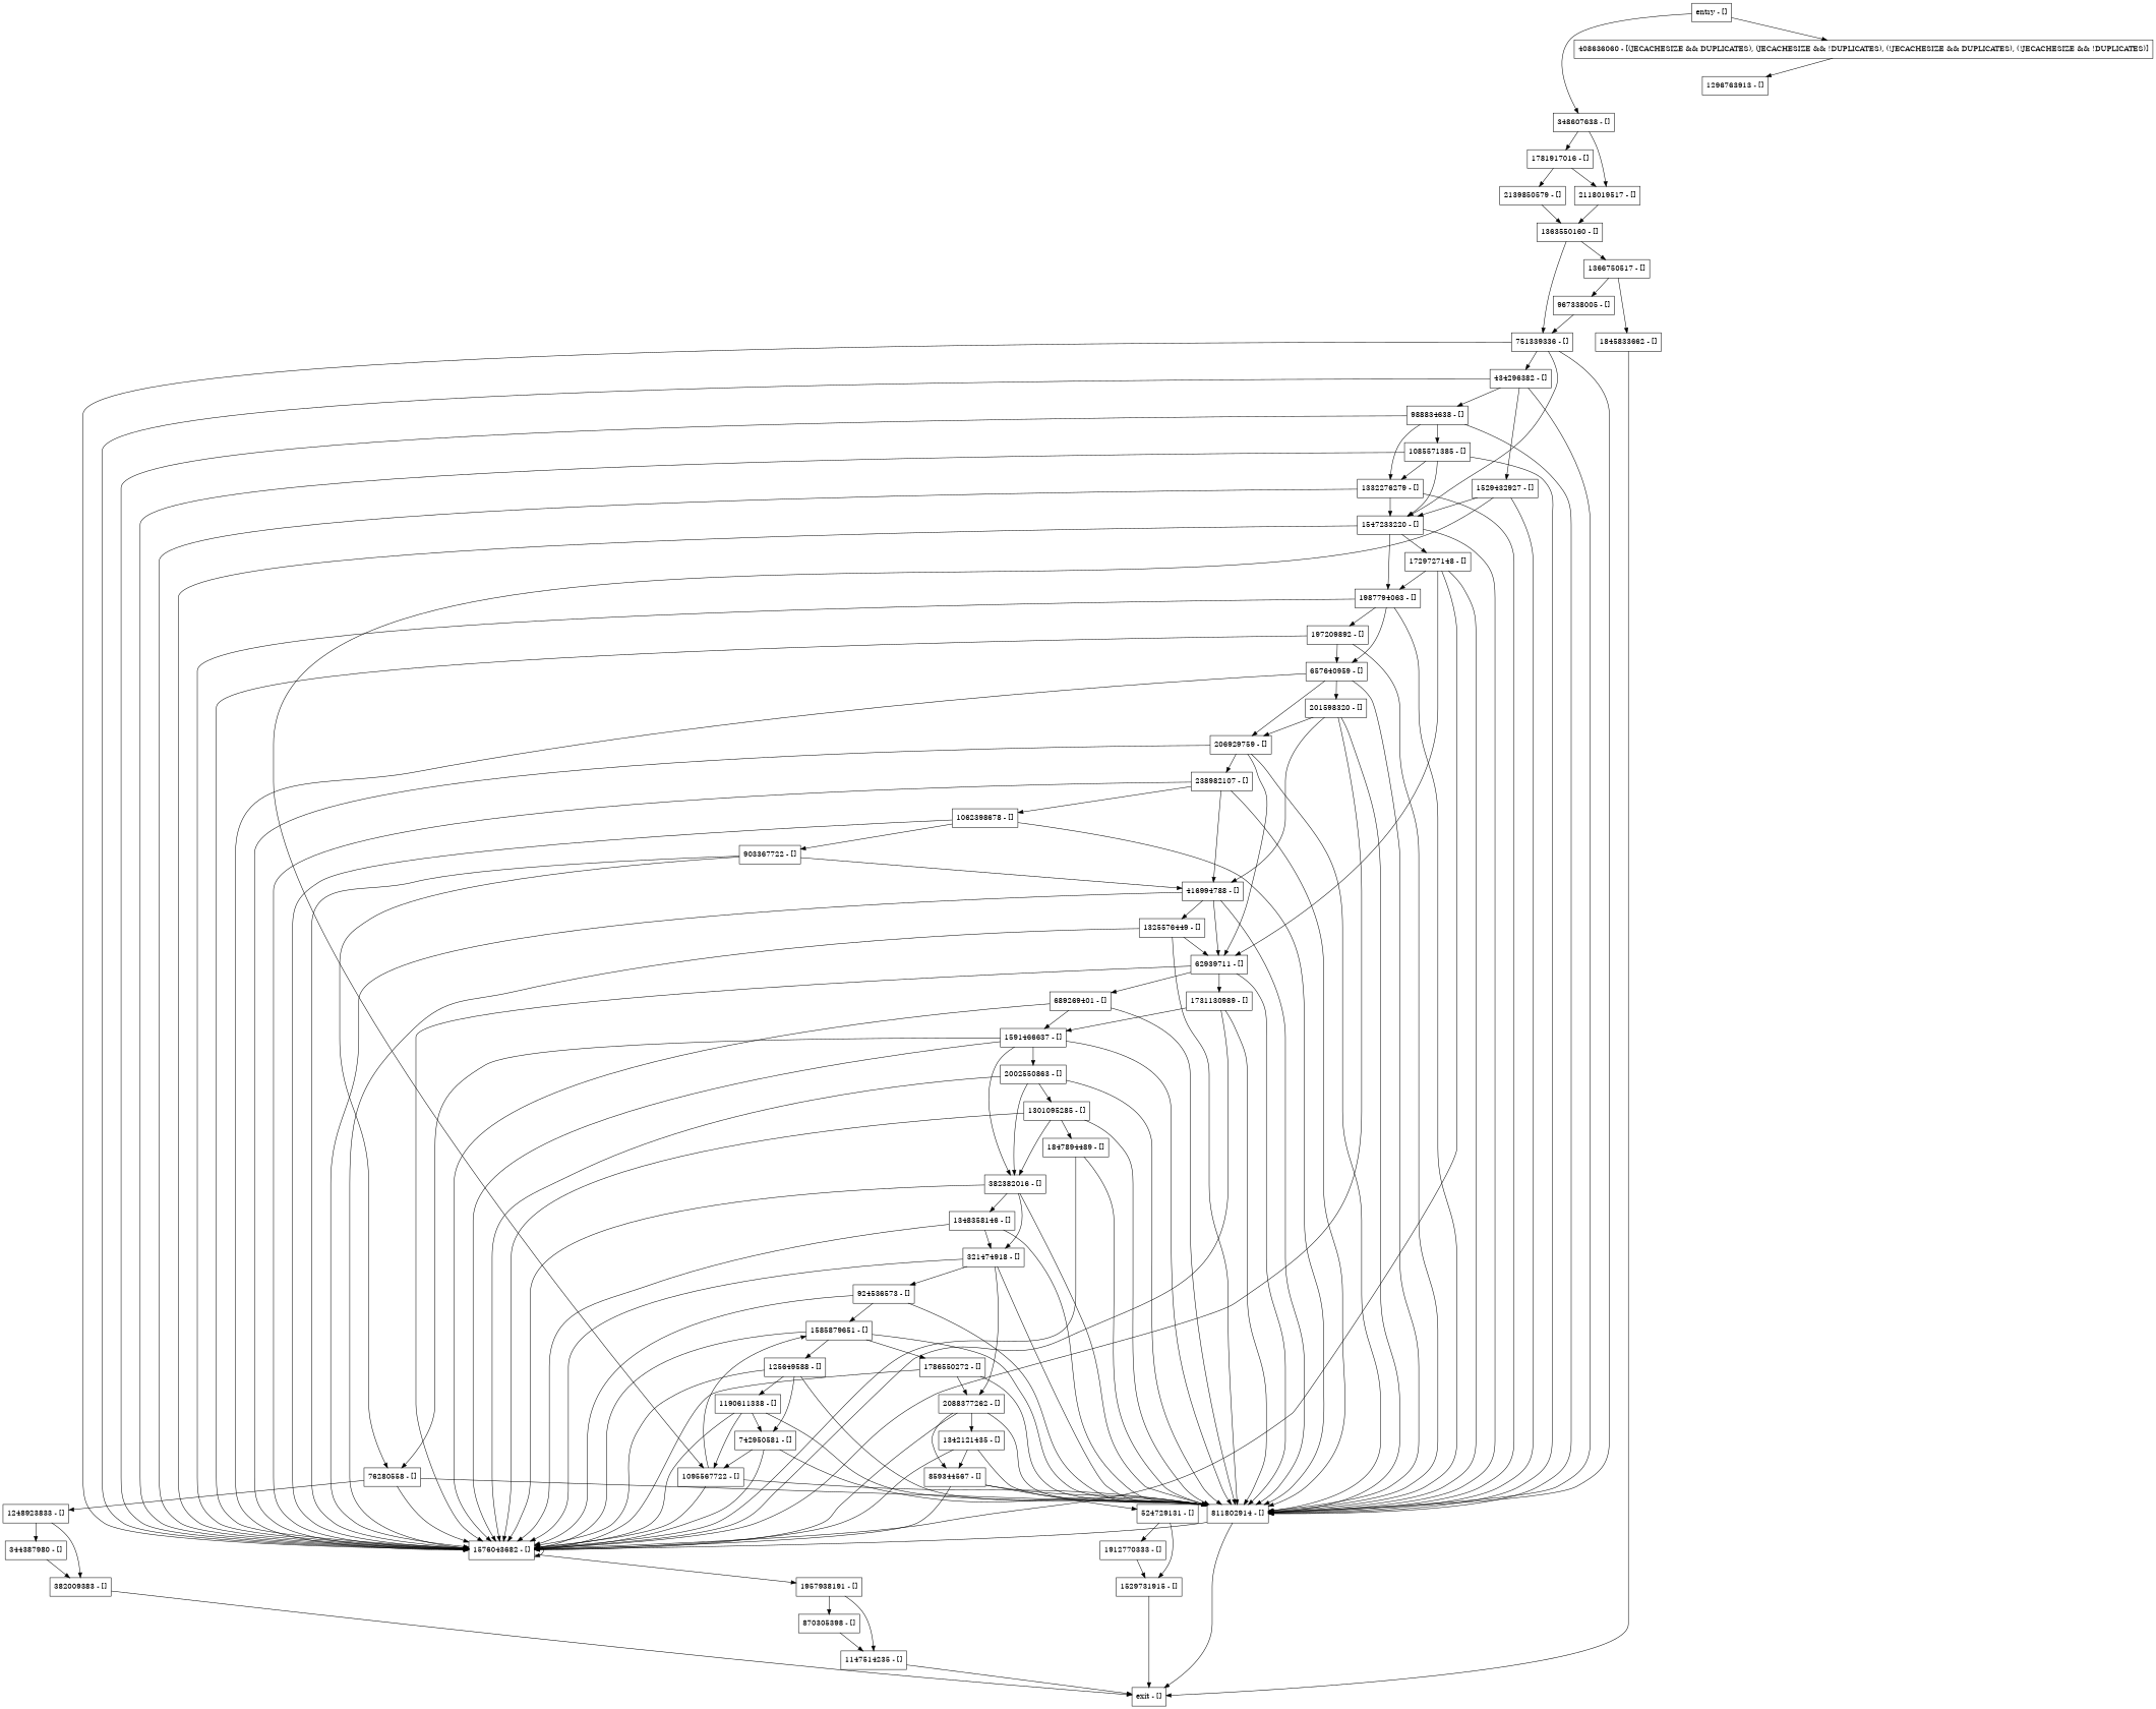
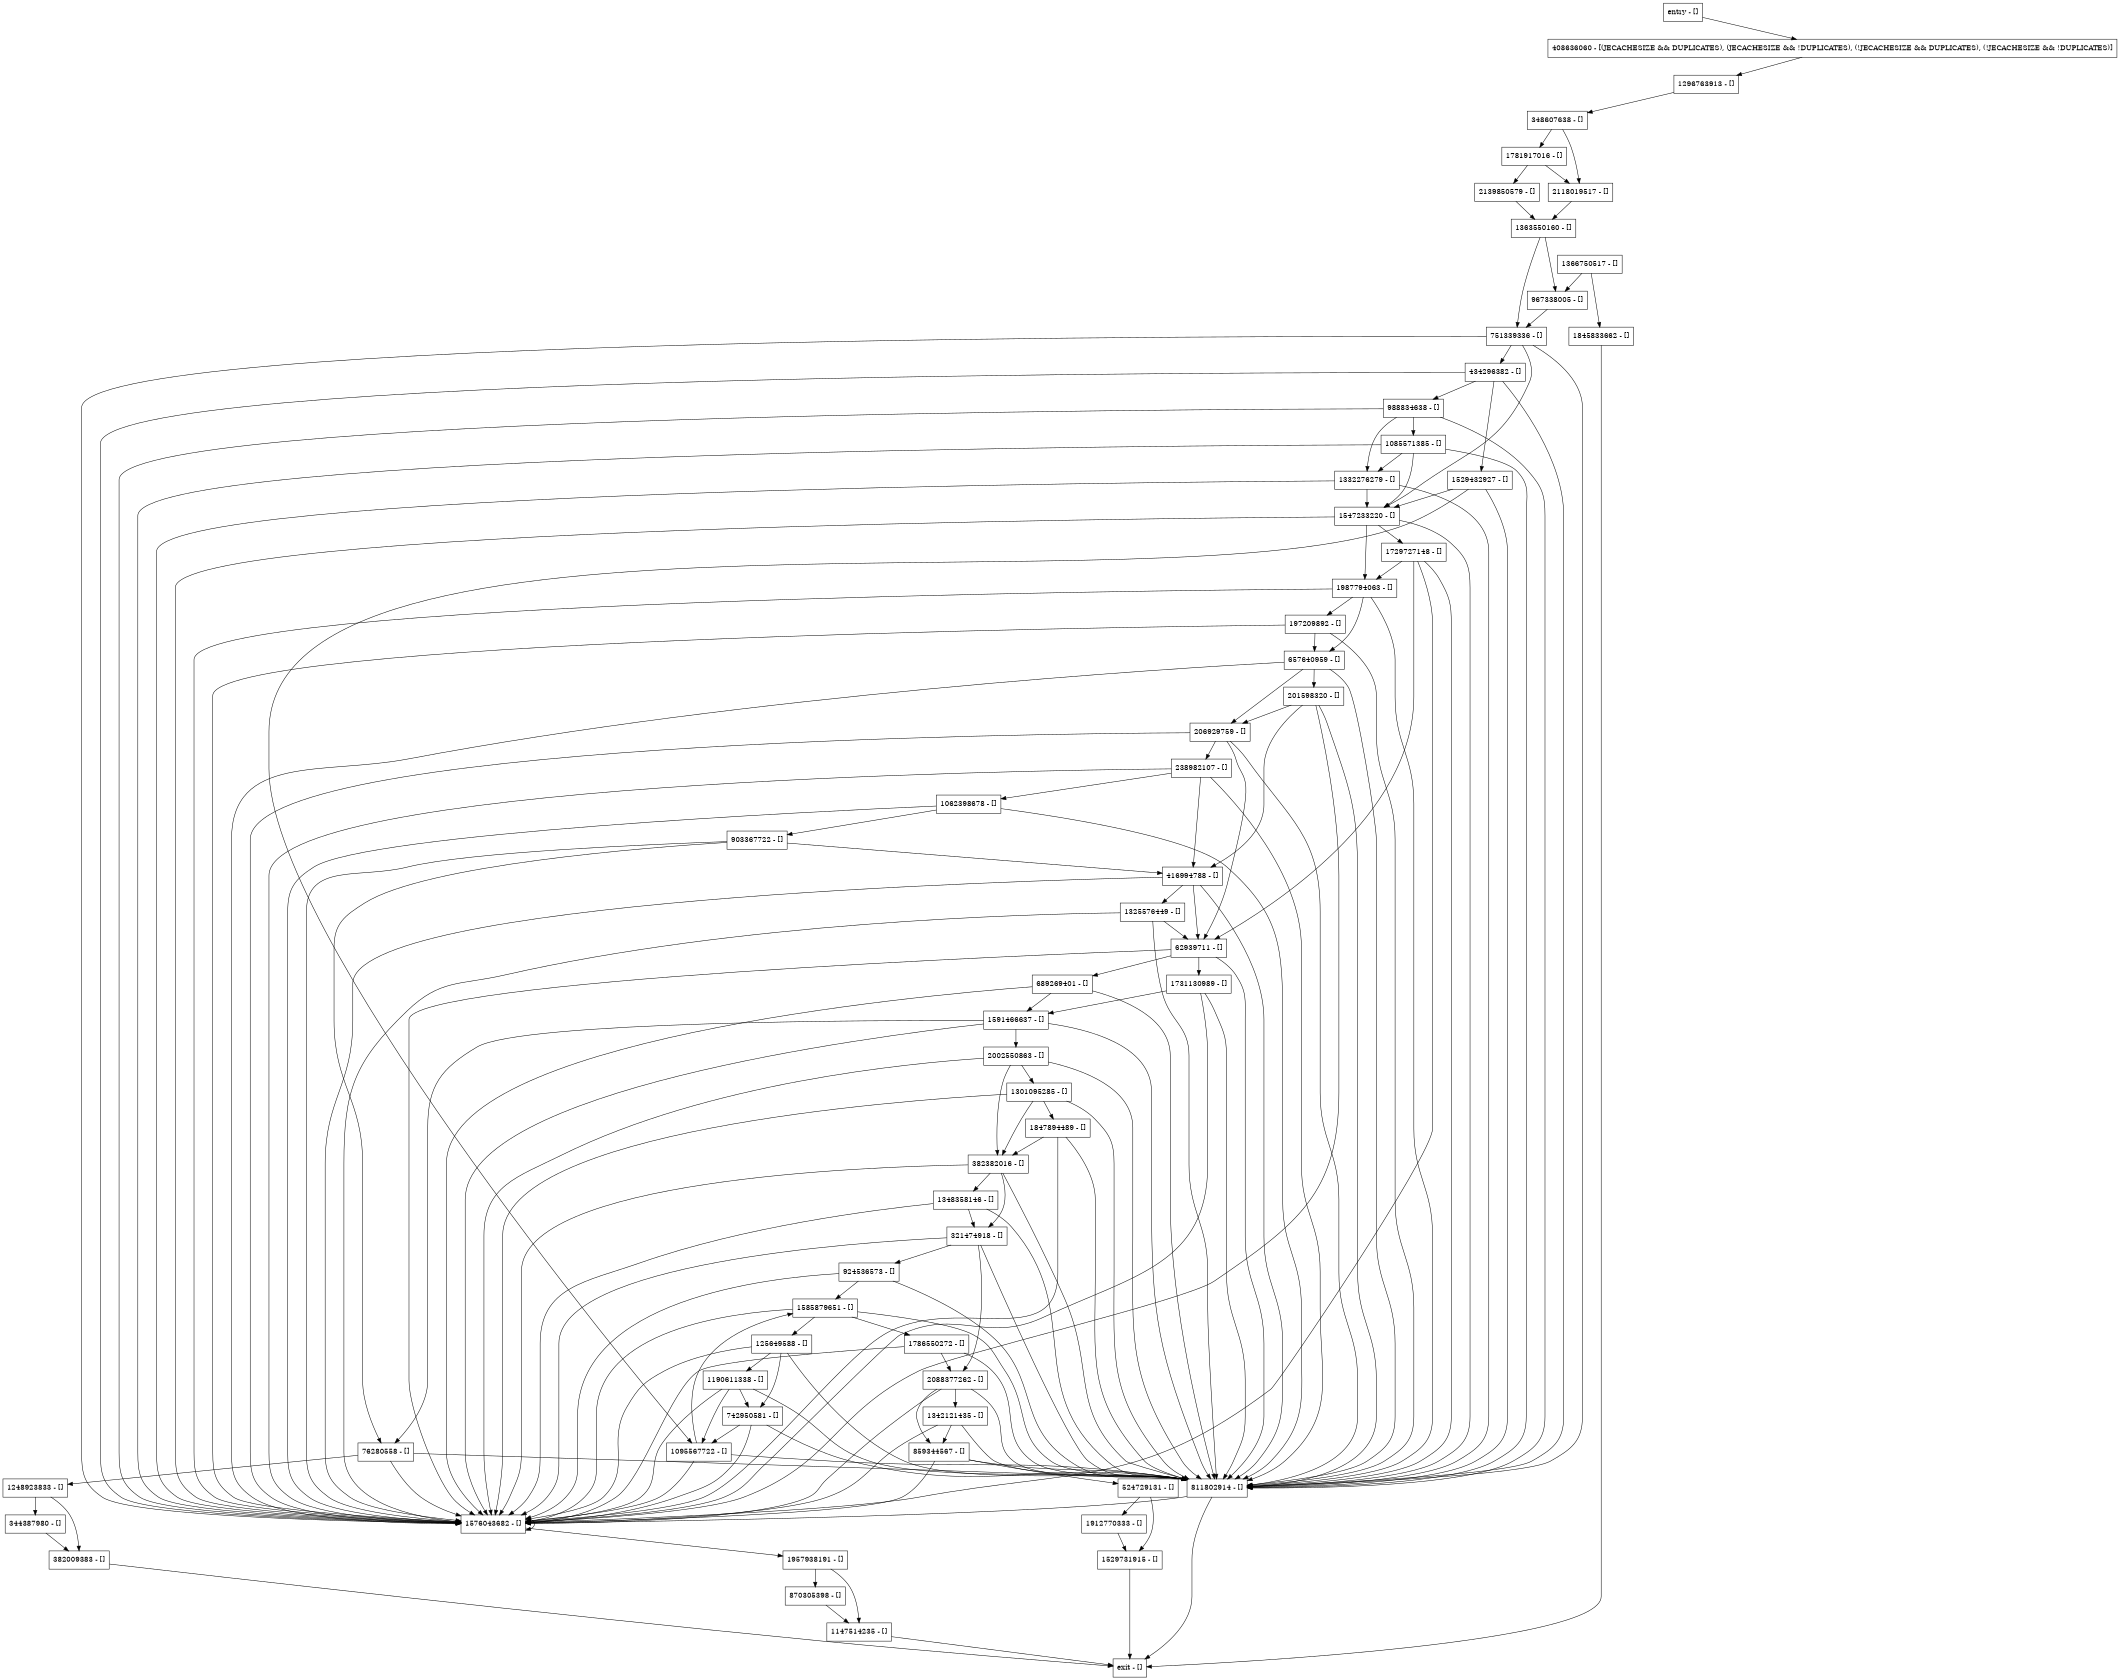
  digraph {
    node [shape=record]
    n1 [label="434296382 - []"]
    n2 [label="811802914 - []"]
    n3 [label="988834638 - []"]
    n4 [label="1576043682 - []"]
    n5 [label="1529432927 - []"]
    n6 [label="exit - []"]
    n7 [label="1085571385 - []"]
    n8 [label="1332276279 - []"]
    n9 [label="1957938191 - []"]
    n10 [label="1095567722 - []"]
    n11 [label="1547233220 - []"]
    n12 [label="2088377262 - []"]
    n13 [label="1342121435 - []"]
    n14 [label="859344567 - []"]
    n15 [label="524729131 - []"]
    n16 [label="1585879651 - []"]
    n17 [label="1786550272 - []"]
    n18 [label="125649588 - []"]
    n19 [label="742950581 - []"]
    n20 [label="1190611338 - []"]
    n21 [label="1781917016 - []"]
    n22 [label="2139850579 - []"]
    n23 [label="2118019517 - []"]
    n24 [label="1363550160 - []"]
    n25 [label="903367722 - []"]
    n26 [label="416994788 - []"]
    n27 [label="76280558 - []"]
    n28 [label="62939711 - []"]
    n29 [label="1325576449 - []"]
    n30 [label="1348358146 - []"]
    n31 [label="321474918 - []"]
    n32 [label="924536573 - []"]
    n33 [label="1987794063 - []"]
    n34 [label="657640959 - []"]
    n35 [label="197209892 - []"]
    n36 [label="201598320 - []"]
    n37 [label="206929759 - []"]
    n38 [label="238982107 - []"]
    n39 [label="348607638 - []"]
    n40 [label="1248923833 - []"]
    n41 [label="344387980 - []"]
    n42 [label="382009383 - []"]
    n43 [label="1729727148 - []"]
    n44 [label="870305398 - []"]
    n45 [label="1147514235 - []"]
    n46 [label="1845833662 - []"]
    n47 [label="1731130989 - []"]
    n48 [label="689269401 - []"]
    n49 [label="1591466637 - []"]
    n50 [label="entry - []"]
    n51 [label="408636060 - [(JECACHESIZE && DUPLICATES), (JECACHESIZE && !DUPLICATES), (!JECACHESIZE && DUPLICATES), (!JECACHESIZE && !DUPLICATES)]"]
    n52 [label="1296763913 - []"]
    n53 [label="967338005 - []"]
    n54 [label="751339336 - []"]
    n55 [label="1366750517 - []"]
    n56 [label="1062398678 - []"]
    n57 [label="2002550863 - []"]
    n58 [label="1912770333 - []"]
    n59 [label="1529731915 - []"]
    n60 [label="1301095285 - []"]
    n61 [label="1847894489 - []"]
    n62 [label="382382016 - []"]
    n1 -> n2
    n1 -> n3
    n1 -> n4
    n1 -> n5
    n2 -> n4
    n2 -> n6
    n3 -> n2
    n3 -> n4
    n3 -> n7
    n3 -> n8
    n4 -> n4
    n4 -> n9
    n5 -> n2
    n5 -> n10
    n5 -> n11
    n7 -> n2
    n7 -> n4
    n7 -> n8
    n7 -> n11
    n8 -> n2
    n8 -> n4
    n8 -> n11
    n9 -> n44
    n9 -> n45
    n10 -> n2
    n10 -> n4
    n10 -> n16
    n11 -> n2
    n11 -> n4
    n11 -> n33
    n11 -> n43
    n12 -> n2
    n12 -> n4
    n12 -> n13
    n12 -> n14
    n13 -> n2
    n13 -> n4
    n13 -> n14
    n14 -> n2
    n14 -> n4
    n14 -> n15
    n15 -> n58
    n15 -> n59
    n16 -> n2
    n16 -> n4
    n16 -> n17
    n16 -> n18
    n17 -> n2
    n17 -> n4
    n17 -> n12
    n18 -> n2
    n18 -> n4
    n18 -> n19
    n18 -> n20
    n19 -> n2
    n19 -> n4
    n19 -> n10
    n20 -> n2
    n20 -> n4
    n20 -> n10
    n20 -> n19
    n21 -> n22
    n21 -> n23
    n22 -> n24
    n23 -> n24
    n24 -> n54
-   n24 -> n55
+   n24 -> n53
    n25 -> n4
    n25 -> n26
    n25 -> n27
    n26 -> n2
    n26 -> n4
    n26 -> n28
    n26 -> n29
    n27 -> n2
    n27 -> n4
    n27 -> n40
    n28 -> n2
    n28 -> n4
    n28 -> n47
    n28 -> n48
    n29 -> n2
    n29 -> n4
    n29 -> n28
    n30 -> n2
    n30 -> n4
    n30 -> n31
    n31 -> n2
    n31 -> n4
    n31 -> n12
    n31 -> n32
    n32 -> n2
    n32 -> n4
    n32 -> n16
    n33 -> n2
    n33 -> n4
    n33 -> n34
    n33 -> n35
    n34 -> n2
    n34 -> n4
    n34 -> n36
    n34 -> n37
    n35 -> n2
    n35 -> n4
    n35 -> n34
    n36 -> n2
    n36 -> n4
    n36 -> n26
    n36 -> n37
    n37 -> n2
    n37 -> n4
    n37 -> n28
    n37 -> n38
    n38 -> n2
    n38 -> n4
    n38 -> n26
    n38 -> n56
    n39 -> n21
    n39 -> n23
    n40 -> n41
    n40 -> n42
    n41 -> n42
    n42 -> n6
    n43 -> n2
    n43 -> n4
    n43 -> n28
    n43 -> n33
    n44 -> n45
    n45 -> n6
    n46 -> n6
    n47 -> n2
    n47 -> n4
    n47 -> n49
    n48 -> n2
    n48 -> n4
    n48 -> n49
    n49 -> n2
    n49 -> n4
    n49 -> n27
    n49 -> n57
    n50 -> n51
    n51 -> n52
-   n50 -> n39
+   n52 -> n39
    n53 -> n54
    n54 -> n1
    n54 -> n2
    n54 -> n4
    n54 -> n11
    n55 -> n46
    n55 -> n53
    n56 -> n2
    n56 -> n4
    n56 -> n25
    n57 -> n2
    n57 -> n4
    n57 -> n60
    n57 -> n62
    n58 -> n59
    n59 -> n6
    n60 -> n2
    n60 -> n4
    n60 -> n61
    n60 -> n62
    n61 -> n2
    n61 -> n4
-   n49 -> n62
+   n61 -> n62
    n62 -> n2
    n62 -> n4
    n62 -> n30
    n62 -> n31
  }
